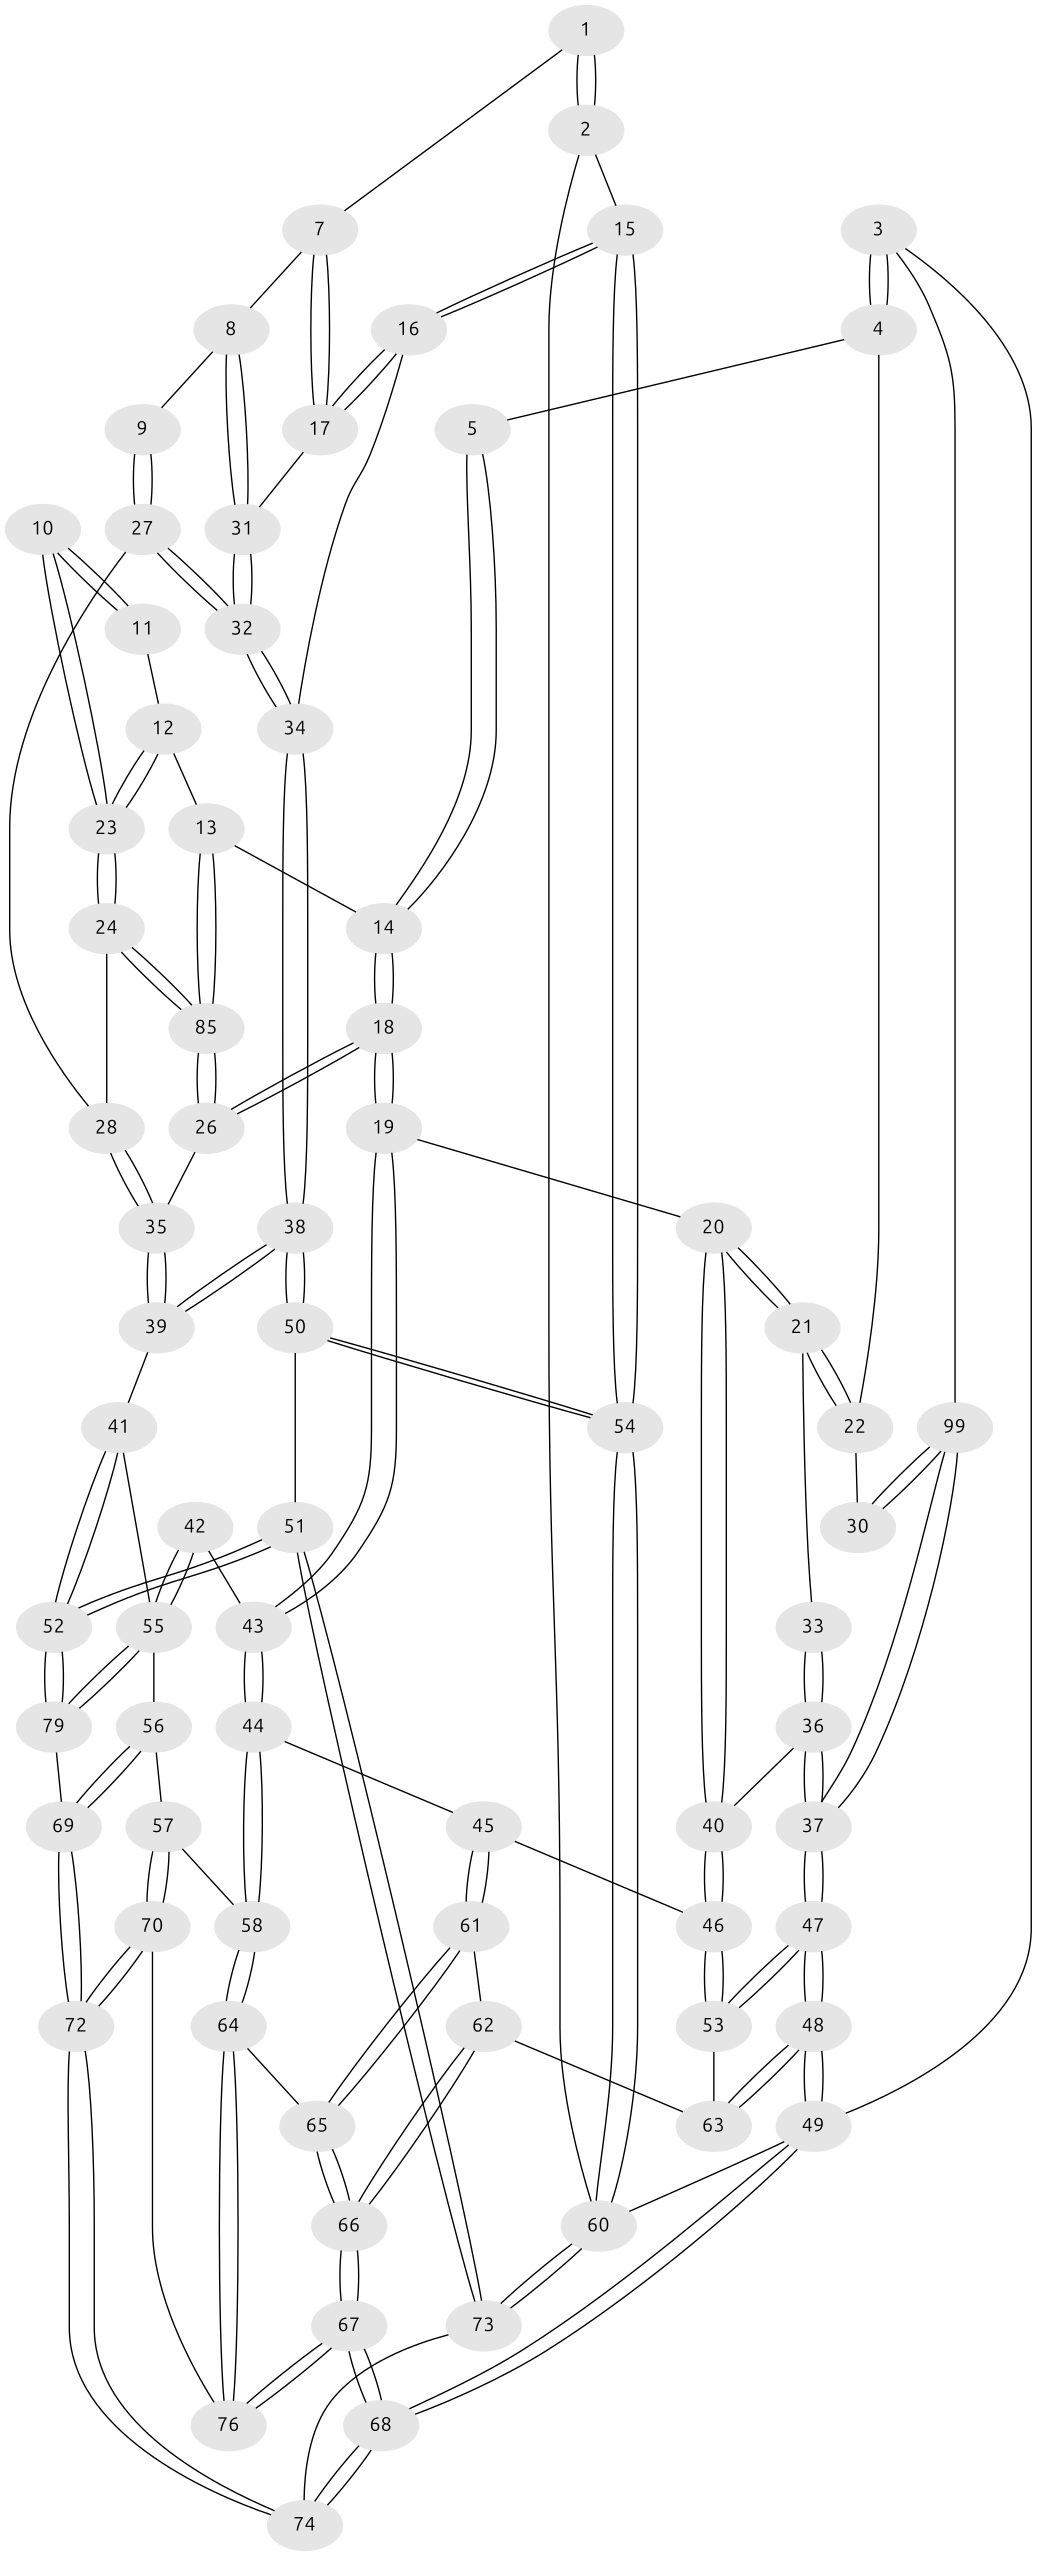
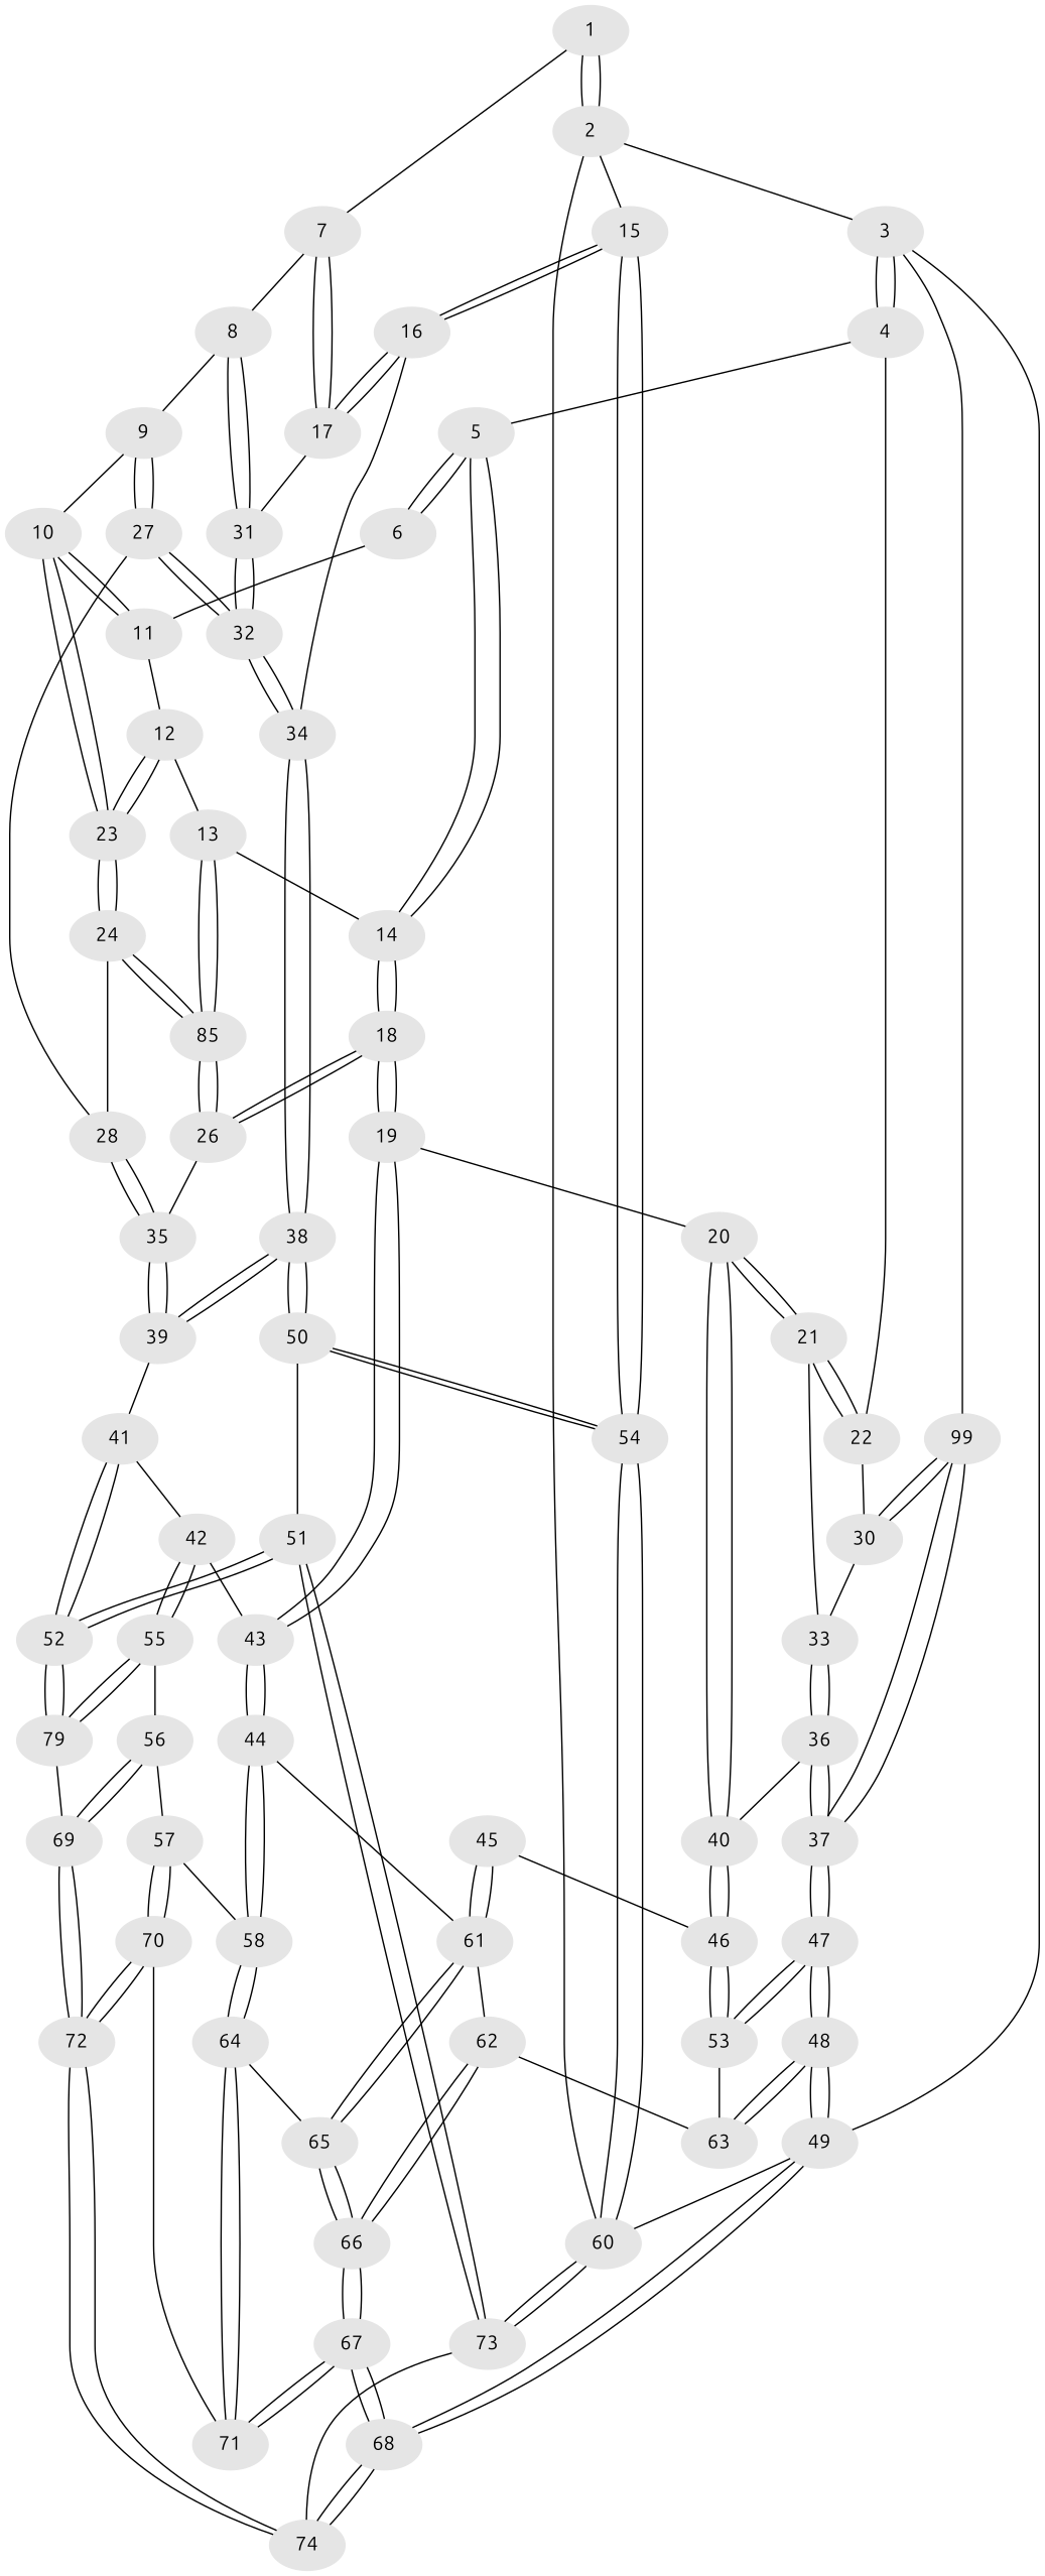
  graph {
    fontname=Ubuntu
    node [color=gray90 fontname=Ubuntu style=filled]
    edge [fontname=Ubuntu]
    1
    2
    7
    3
    15
    60
    8
    17
    4
    n10 [label=99]
    49
    16
    54
    73
    5
    22
    30
    37
    68
+   6
    14
    11
    18
    12
    9
    31
    10
    27
    32
    23
    28
    24
    13
    n34 [label=85]
    26
    19
    34
    38
    20
    43
    35
    21
    40
    44
    33
    46
    36
    39
    47
    50
    41
    53
    48
    51
    42
    52
    55
    n58 [label=79]
    56
    45
    58
    61
    64
    62
    65
    63
    74
    69
    57
    70
    72
-   71 [label=76]
+   71
    66
    67
    1 -- 2
    1 -- 2
    1 -- 7
+   2 -- 3
    2 -- 15
    2 -- 60
    7 -- 8
    7 -- 17
    7 -- 17
    3 -- 4
    3 -- 4
    3 -- n10
    3 -- 49
    15 -- 16
    15 -- 16
    15 -- 54
    15 -- 54
    60 -- 73
    60 -- 73
    8 -- 9
    8 -- 31
    8 -- 31
    17 -- 31
    4 -- 5
    4 -- 22
    n10 -- 30
    n10 -- 30
    n10 -- 37
    n10 -- 37
    49 -- 60
    49 -- 68
    49 -- 68
    16 -- 17
    16 -- 17
    16 -- 34
    54 -- 60
    54 -- 60
    73 -- 74
+   5 -- 6
+   5 -- 6
    5 -- 14
    5 -- 14
    22 -- 30
+   30 -- 33
    37 -- 47
    37 -- 47
    68 -- 74
    68 -- 74
+   6 -- 11
    14 -- 18
    14 -- 18
    11 -- 12
    18 -- 26
    18 -- 26
    18 -- 19
    18 -- 19
    12 -- 23
    12 -- 23
    12 -- 13
+   9 -- 10
    9 -- 27
    9 -- 27
    31 -- 32
    31 -- 32
    10 -- 11
    10 -- 11
    10 -- 23
    10 -- 23
    27 -- 32
    27 -- 32
    27 -- 28
    32 -- 34
    32 -- 34
    23 -- 24
    23 -- 24
    28 -- 35
    28 -- 35
    24 -- 28
    24 -- n34
    24 -- n34
    13 -- 14
    13 -- n34
    13 -- n34
    n34 -- 26
    n34 -- 26
    26 -- 35
    19 -- 20
    19 -- 43
    19 -- 43
    34 -- 38
    34 -- 38
    38 -- 39
    38 -- 39
    38 -- 50
    38 -- 50
    20 -- 21
    20 -- 21
    20 -- 40
    20 -- 40
    43 -- 44
    43 -- 44
    35 -- 39
    35 -- 39
    21 -- 22
    21 -- 22
    21 -- 33
    40 -- 46
    40 -- 46
-   44 -- 45
+   44 -- 61
    44 -- 58
    44 -- 58
    33 -- 36
    33 -- 36
    46 -- 53
    46 -- 53
    36 -- 37
    36 -- 37
    36 -- 40
    39 -- 41
    47 -- 53
    47 -- 53
    47 -- 48
    47 -- 48
    50 -- 54
    50 -- 54
    50 -- 51
-   41 -- 55
+   41 -- 42
    41 -- 52
    41 -- 52
    53 -- 63
    48 -- 49
    48 -- 49
    48 -- 63
    48 -- 63
    51 -- 73
    51 -- 73
    51 -- 52
    51 -- 52
    42 -- 43
    42 -- 55
    42 -- 55
    52 -- n58
    52 -- n58
    55 -- n58
    55 -- n58
    55 -- 56
    n58 -- 69
    56 -- 69
    56 -- 69
    56 -- 57
    45 -- 46
    45 -- 61
    45 -- 61
    58 -- 64
    58 -- 64
    61 -- 62
    61 -- 65
    61 -- 65
    64 -- 65
    64 -- 71
    64 -- 71
    62 -- 63
    62 -- 66
    62 -- 66
    65 -- 66
    65 -- 66
    69 -- 72
    69 -- 72
    57 -- 58
    57 -- 70
    57 -- 70
    70 -- 72
    70 -- 72
    70 -- 71
    72 -- 74
    72 -- 74
    66 -- 67
    66 -- 67
    67 -- 68
    67 -- 68
    67 -- 71
    67 -- 71
  }
